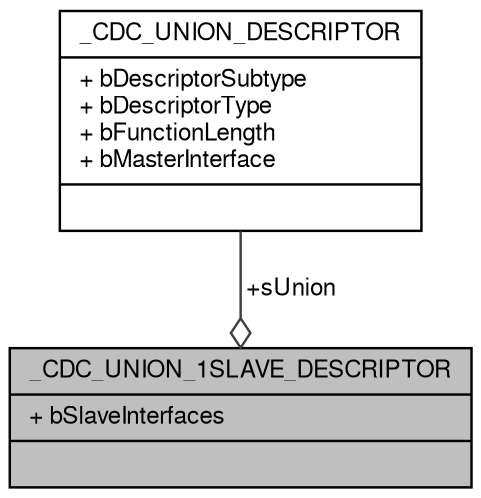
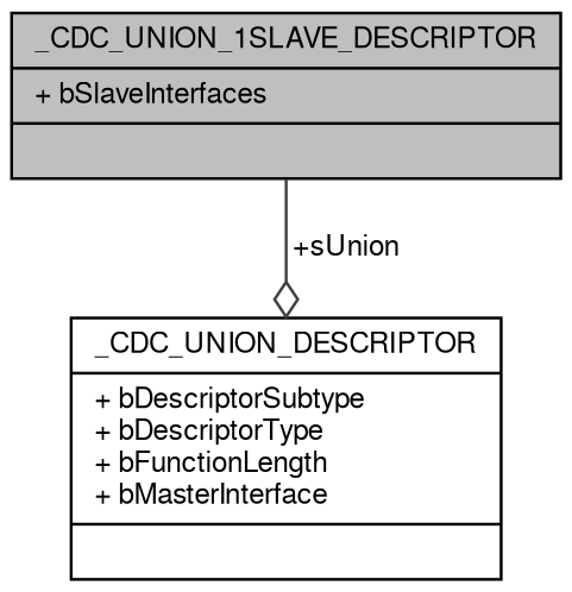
  digraph {
    node [color=black fontname=FreeSans fontsize=10 shape=record style=filled]
    n1 [fillcolor=grey75 fontcolor=black height=0.2 label="{_CDC_UNION_1SLAVE_DESCRIPTOR\n|+ bSlaveInterfaces\l|}" width=0.4]
    n2 [fillcolor=white height=0.2 label="{_CDC_UNION_DESCRIPTOR\n|+ bDescriptorSubtype\l+ bDescriptorType\l+ bFunctionLength\l+ bMasterInterface\l|}" width=0.4]
-   n2 -> n1 [arrowhead=odiamond color=grey25 fontname=FreeSans fontsize=10 label=" +sUnion" labelfontname=FreeSans labelfontsize=10 style=solid]
+   n1 -> n2 [arrowhead=odiamond color=grey25 fontname=FreeSans fontsize=10 label=" +sUnion" labelfontname=FreeSans labelfontsize=10 style=solid]
  }
